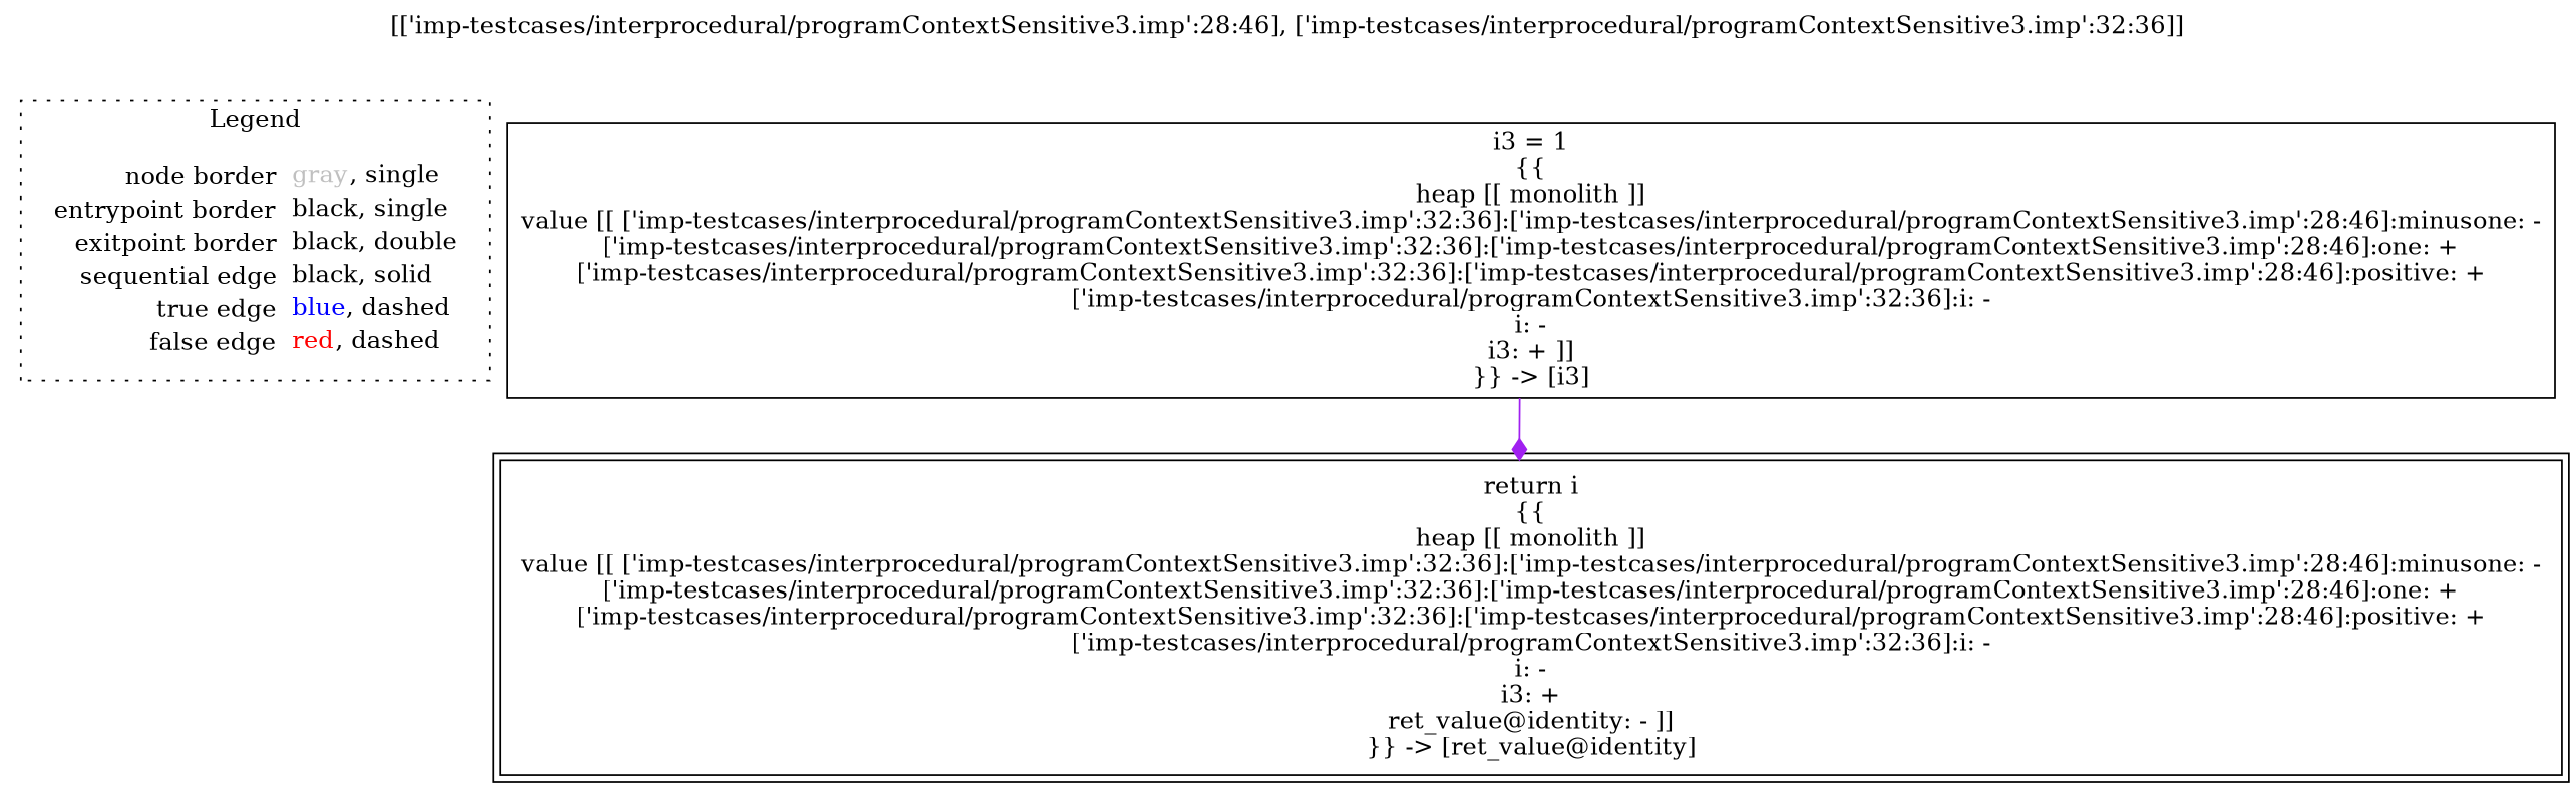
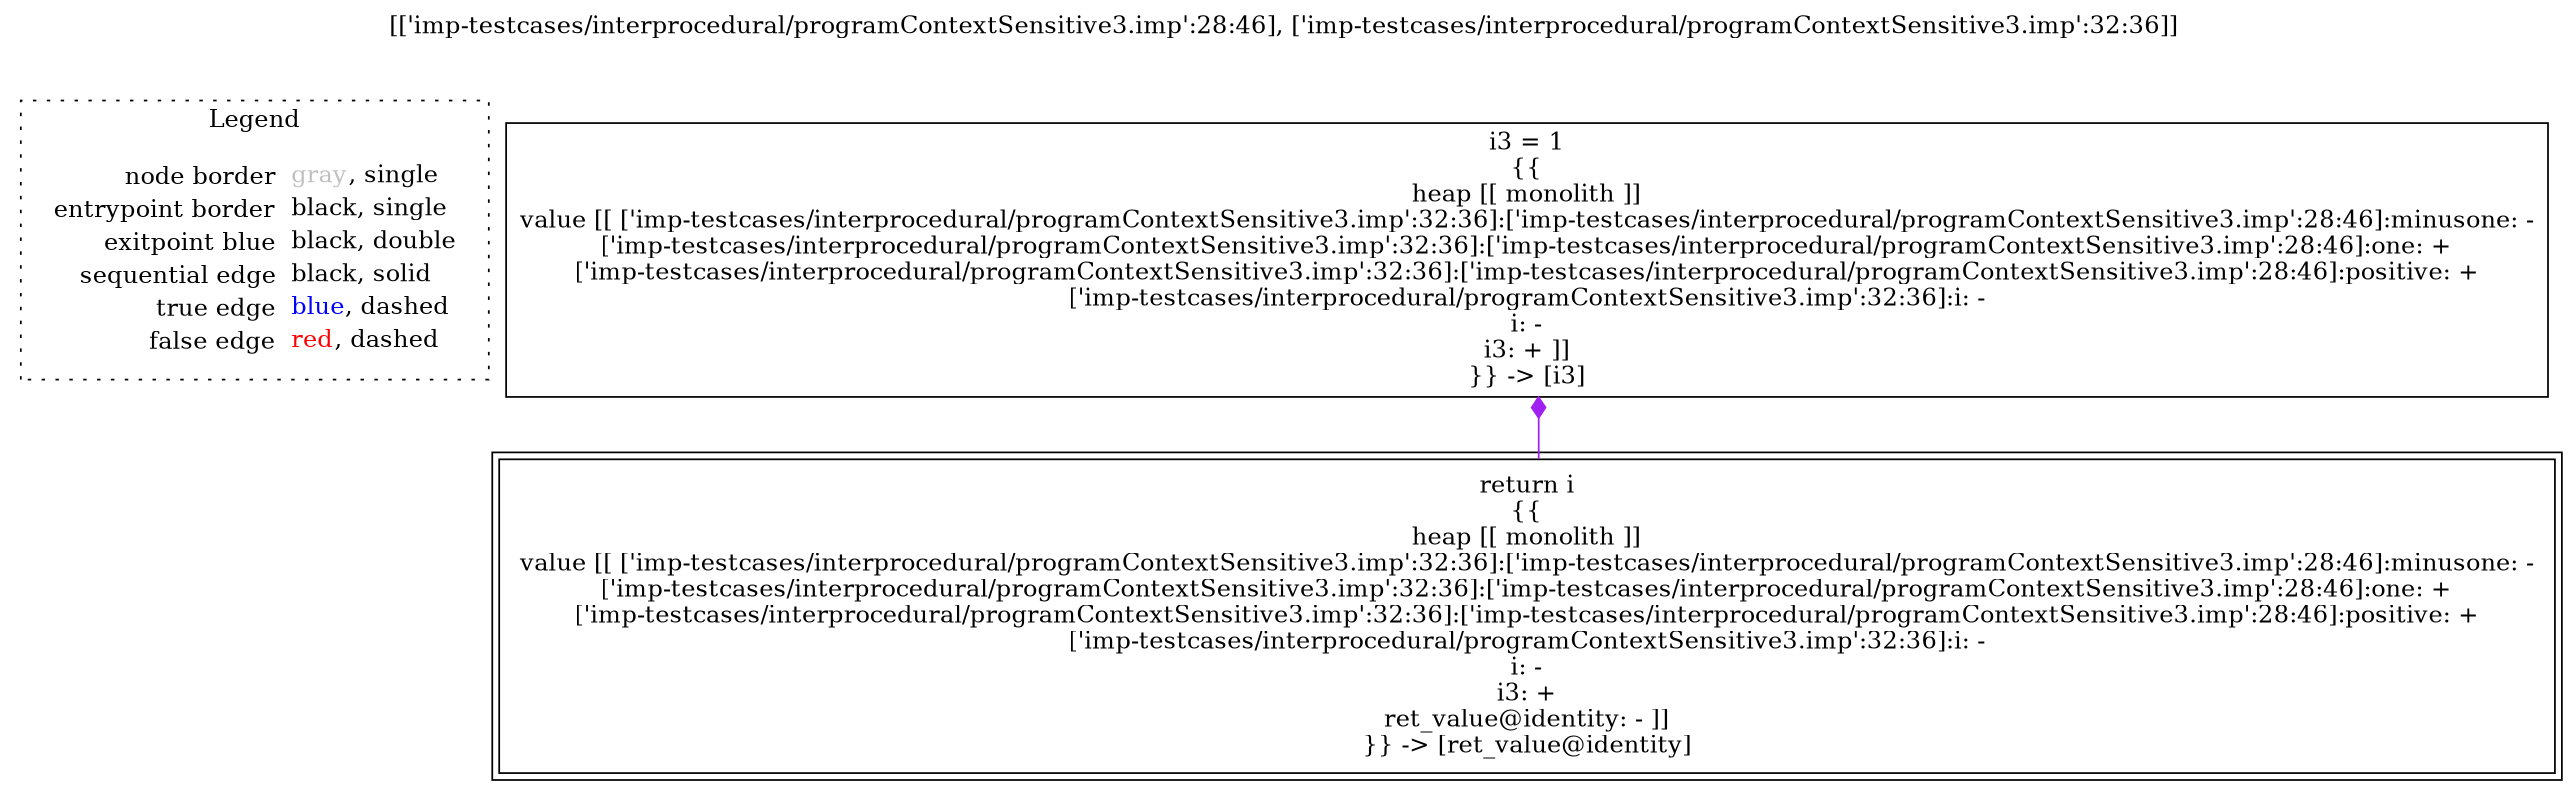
  digraph {
    label="[['imp-testcases/interprocedural/programContextSensitive3.imp':28:46], ['imp-testcases/interprocedural/programContextSensitive3.imp':32:36]]"
    labelloc=t
    node [shape=rect color=black]
-   n1 [label=<<table border="0" cellpadding="2" cellspacing="0" cellborder="0"><tr><td align="right">node border&nbsp;</td><td align="left"><font color="gray">gray</font>, single</td></tr><tr><td align="right">entrypoint border&nbsp;</td><td align="left"><font color="black">black</font>, single</td></tr><tr><td align="right">exitpoint border&nbsp;</td><td align="left"><font color="black">black</font>, double</td></tr><tr><td align="right">sequential edge&nbsp;</td><td align="left"><font color="black">black</font>, solid</td></tr><tr><td align="right">true edge&nbsp;</td><td align="left"><font color="blue">blue</font>, dashed</td></tr><tr><td align="right">false edge&nbsp;</td><td align="left"><font color="red">red</font>, dashed</td></tr></table>> shape=plaintext color=""]
+   n1 [label=<<table border="0" cellpadding="2" cellspacing="0" cellborder="0"><tr><td align="right">node border&nbsp;</td><td align="left"><font color="gray">gray</font>, single</td></tr><tr><td align="right">entrypoint border&nbsp;</td><td align="left"><font color="black">black</font>, single</td></tr><tr><td align="right">exitpoint blue&nbsp;</td><td align="left"><font color="black">black</font>, double</td></tr><tr><td align="right">sequential edge&nbsp;</td><td align="left"><font color="black">black</font>, solid</td></tr><tr><td align="right">true edge&nbsp;</td><td align="left"><font color="blue">blue</font>, dashed</td></tr><tr><td align="right">false edge&nbsp;</td><td align="left"><font color="red">red</font>, dashed</td></tr></table>> shape=plaintext color=""]
    n2 [label=<i3 = 1<BR/>{{<BR/>heap [[ monolith ]]<BR/>value [[ ['imp-testcases/interprocedural/programContextSensitive3.imp':32:36]:['imp-testcases/interprocedural/programContextSensitive3.imp':28:46]:minusone: -<BR/>['imp-testcases/interprocedural/programContextSensitive3.imp':32:36]:['imp-testcases/interprocedural/programContextSensitive3.imp':28:46]:one: +<BR/>['imp-testcases/interprocedural/programContextSensitive3.imp':32:36]:['imp-testcases/interprocedural/programContextSensitive3.imp':28:46]:positive: +<BR/>['imp-testcases/interprocedural/programContextSensitive3.imp':32:36]:i: -<BR/>i: -<BR/>i3: + ]]<BR/>}} -&gt; [i3]>]
    n3 [label=<return i<BR/>{{<BR/>heap [[ monolith ]]<BR/>value [[ ['imp-testcases/interprocedural/programContextSensitive3.imp':32:36]:['imp-testcases/interprocedural/programContextSensitive3.imp':28:46]:minusone: -<BR/>['imp-testcases/interprocedural/programContextSensitive3.imp':32:36]:['imp-testcases/interprocedural/programContextSensitive3.imp':28:46]:one: +<BR/>['imp-testcases/interprocedural/programContextSensitive3.imp':32:36]:['imp-testcases/interprocedural/programContextSensitive3.imp':28:46]:positive: +<BR/>['imp-testcases/interprocedural/programContextSensitive3.imp':32:36]:i: -<BR/>i: -<BR/>i3: +<BR/>ret_value@identity: - ]]<BR/>}} -&gt; [ret_value@identity]> peripheries=2]
    subgraph cluster_1 {
      label=Legend
      style=dotted
      n1
    }
-   n2 -> n3 [color=purple arrowhead=diamond]
+   n3 -> n2 [color=purple arrowhead=diamond]
  }
